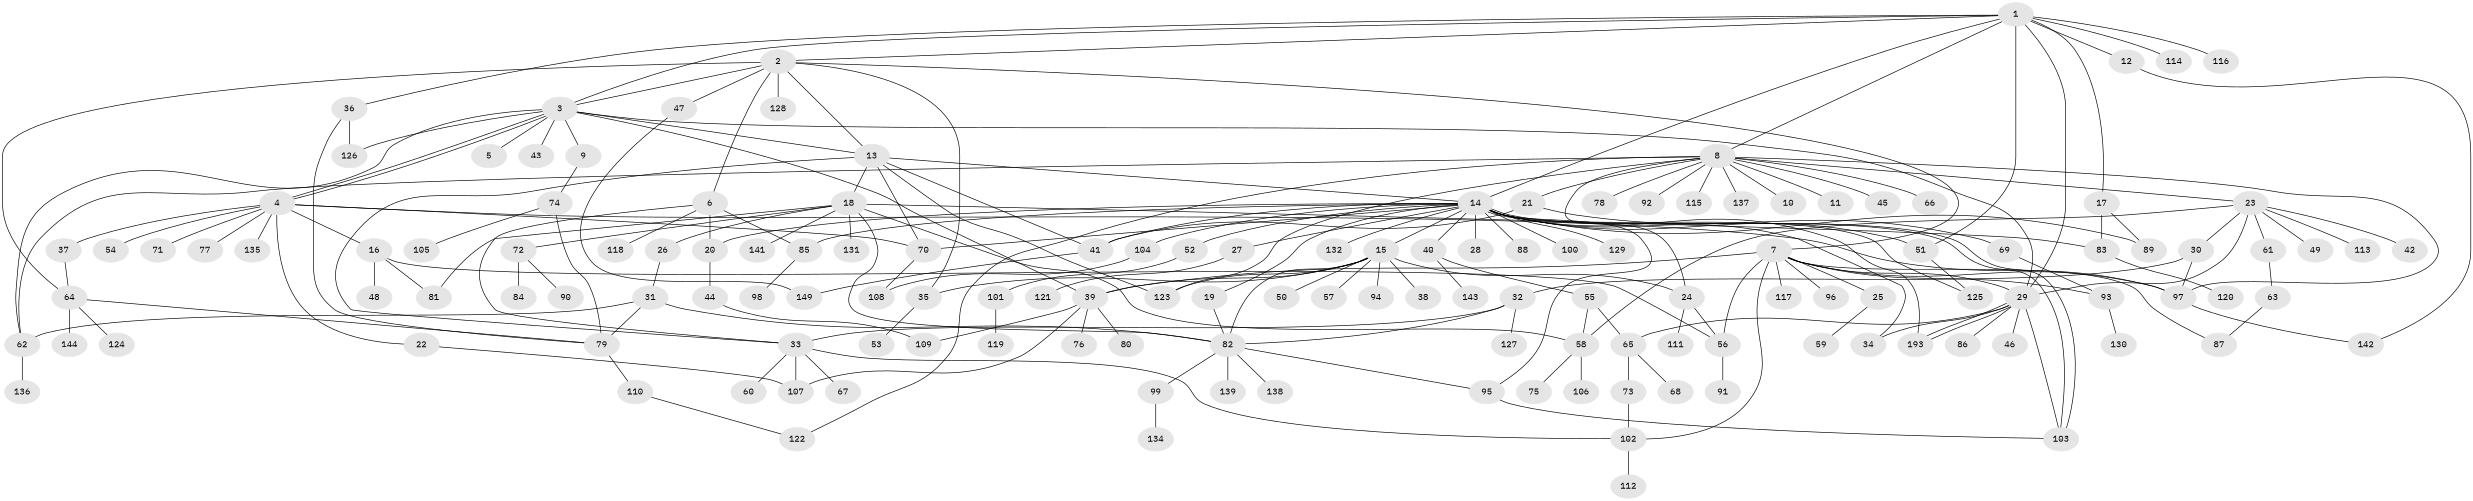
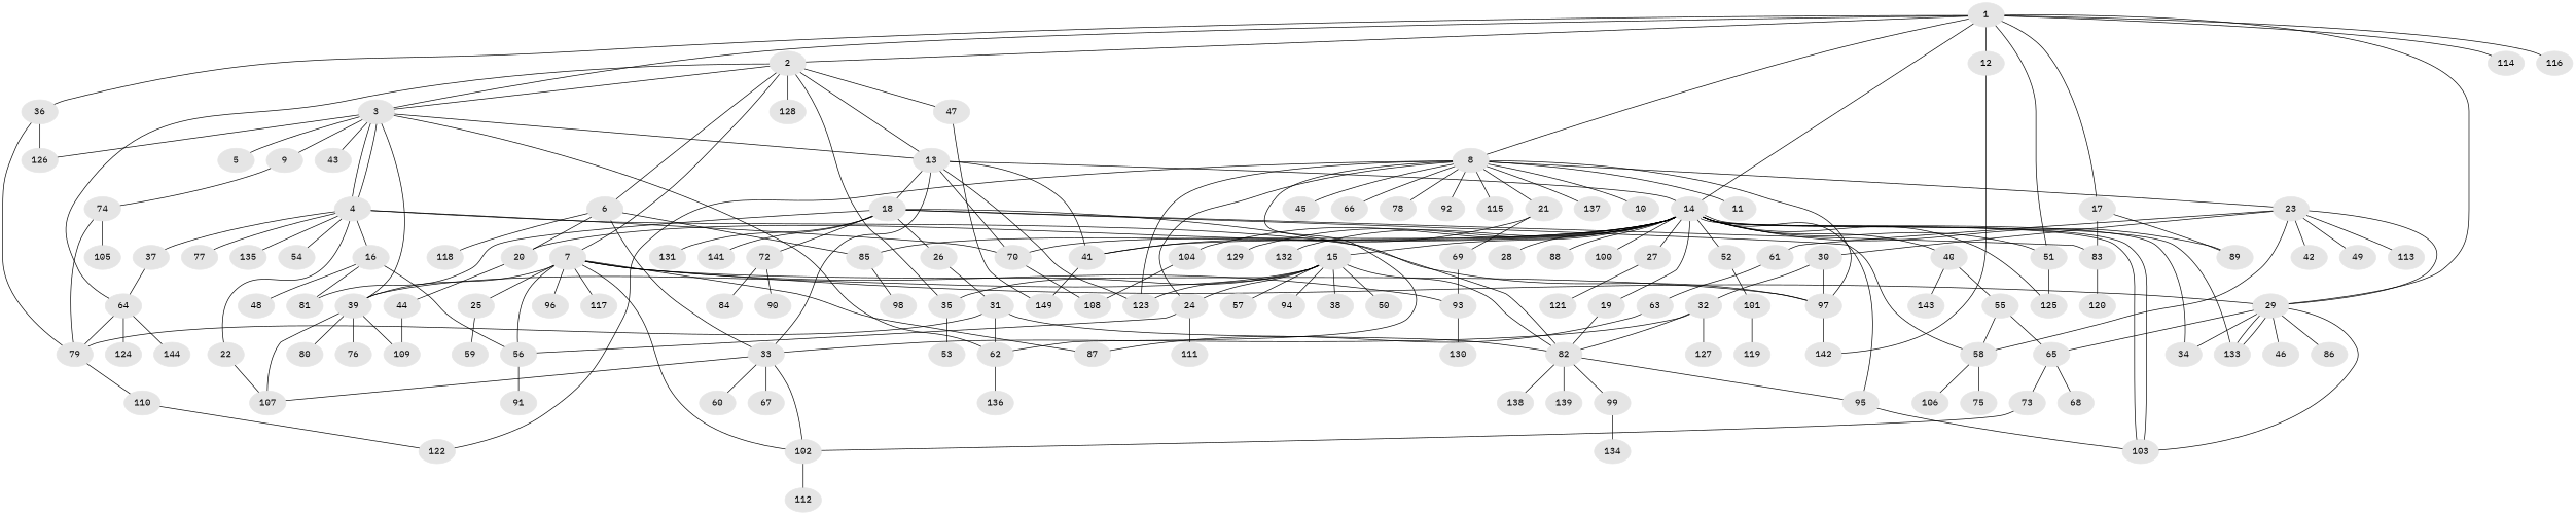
  graph {
    fontname="IBM Plex Mono"
    node [color=gray90 fontname="IBM Plex Mono" style=filled]
    edge [fontname="IBM Plex Mono"]
    1
    2
    3
    8
    12
    14
    17
    29
    36
    51
    114
    116
    6
    7
    13
    35
    47
    64
    128
    4
    5
    9
    39
    43
    62
    126
    97
    10
    11
    21
    23
    24
    45
    66
    78
    92
    115
    122
    123
    137
    142
    70
    20
    85
    41
    15
    19
    27
    28
    34
    40
    52
    88
    89
    95
    100
    103
    104
    125
    129
    132
-   133 [label=193]
+   133
    83
    46
    65
    86
    79
    33
    118
    25
    56
    87
    93
    96
    102
    117
    18
    53
    n79 [label=149]
    124
    144
    16
    22
    37
    54
-   71
    77
    135
    74
    107
    76
    80
    109
    136
    48
    81
    108
    44
    60
    67
    98
    59
    91
    130
    112
    69
    58
    30
    42
    49
    61
    113
    111
    105
    82
    26
    72
    131
    141
    38
    50
    57
    94
    121
    55
    143
    101
    99
    138
    139
    120
    31
    75
    106
    84
    90
    32
    63
    68
    73
    127
    110
    119
    134
    1 -- 2
    1 -- 3
    1 -- 8
    1 -- 12
    1 -- 14
    1 -- 17
    1 -- 29
    1 -- 36
    1 -- 51
    1 -- 114
    1 -- 116
    2 -- 3
    2 -- 6
    2 -- 7
    2 -- 13
    2 -- 35
    2 -- 47
    2 -- 64
    2 -- 128
-   3 -- 29
    3 -- 13
    3 -- 4
    3 -- 4
    3 -- 5
    3 -- 9
    3 -- 39
    3 -- 43
    3 -- 62
    3 -- 126
    8 -- 62
    8 -- 97
    8 -- 10
    8 -- 11
    8 -- 21
    8 -- 23
    8 -- 24
    8 -- 45
    8 -- 66
    8 -- 78
    8 -- 92
    8 -- 115
    8 -- 122
    8 -- 123
    8 -- 137
    12 -- 142
    14 -- 51
    14 -- 70
    14 -- 20
    14 -- 85
    14 -- 41
    14 -- 15
    14 -- 19
    14 -- 27
    14 -- 28
    14 -- 34
    14 -- 40
    14 -- 52
    14 -- 88
    14 -- 89
    14 -- 95
    14 -- 100
    14 -- 103
    14 -- 103
    14 -- 104
    14 -- 125
    14 -- 129
    14 -- 132
    14 -- 133
    17 -- 89
    17 -- 83
    29 -- 34
    29 -- 103
    29 -- 133
    29 -- 133
    29 -- 46
    29 -- 65
    29 -- 86
    36 -- 126
    36 -- 79
    51 -- 125
    6 -- 20
    6 -- 85
    6 -- 33
    6 -- 118
    7 -- 29
    7 -- 39
    7 -- 97
    7 -- 25
    7 -- 56
    7 -- 87
    7 -- 93
    7 -- 96
    7 -- 102
    7 -- 117
    13 -- 14
    13 -- 123
    13 -- 70
    13 -- 41
    13 -- 33
    13 -- 18
    35 -- 53
    47 -- n79
    64 -- 79
    64 -- 124
    64 -- 144
    4 -- 97
    4 -- 70
    4 -- 16
    4 -- 22
    4 -- 37
    4 -- 54
-   4 -- 71
    4 -- 77
    4 -- 135
    9 -- 74
    39 -- 107
    39 -- 76
    39 -- 80
    39 -- 109
    62 -- 136
    97 -- 142
    21 -- 41
    21 -- 69
    23 -- 29
    23 -- 58
    23 -- 30
    23 -- 42
    23 -- 49
    23 -- 61
    23 -- 113
    24 -- 56
    24 -- 111
    70 -- 108
    20 -- 44
    85 -- 98
    41 -- n79
    15 -- 35
    15 -- 39
    15 -- 24
    15 -- 123
    15 -- 82
    15 -- 38
    15 -- 50
    15 -- 57
    15 -- 94
    19 -- 82
    27 -- 121
    40 -- 55
    40 -- 143
    52 -- 101
    95 -- 103
    104 -- 108
    83 -- 120
    65 -- 68
    65 -- 73
    79 -- 110
    33 -- 102
    33 -- 107
    33 -- 60
    33 -- 67
    25 -- 59
    56 -- 91
    93 -- 130
    102 -- 112
    18 -- 83
    18 -- 81
    18 -- 58
    18 -- 82
    18 -- 26
    18 -- 72
    18 -- 131
    18 -- 141
    16 -- 56
    16 -- 48
    16 -- 81
    22 -- 107
    37 -- 64
    74 -- 79
    74 -- 105
    44 -- 109
    69 -- 93
    58 -- 75
    58 -- 106
    30 -- 97
    30 -- 32
    61 -- 63
    82 -- 95
    82 -- 99
    82 -- 138
    82 -- 139
    26 -- 31
    72 -- 84
    72 -- 90
    55 -- 65
    55 -- 58
    101 -- 119
    99 -- 134
    31 -- 62
    31 -- 79
    31 -- 82
    32 -- 33
    32 -- 82
    32 -- 127
    63 -- 87
    73 -- 102
    110 -- 122
  }
